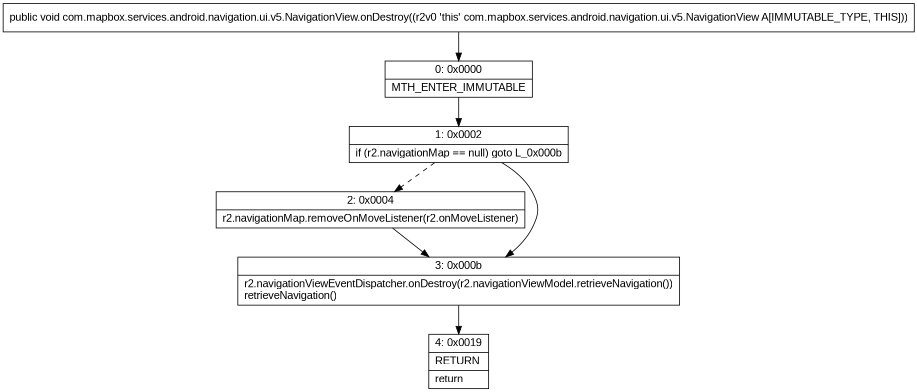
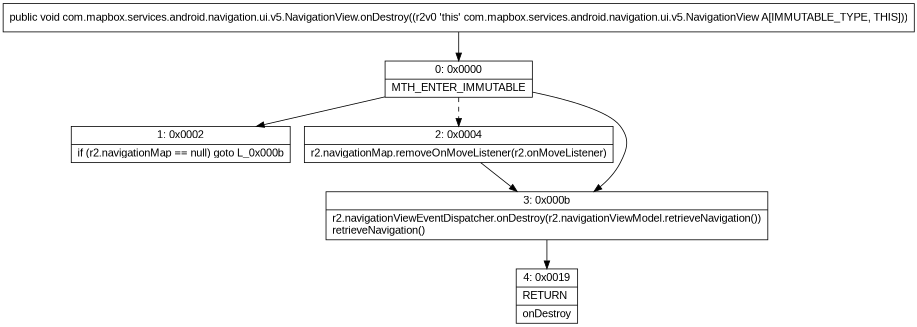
  digraph {
    fontname="Liberation Sans"
    node [fontname="Liberation Sans" shape=record]
    edge [fontname="Liberation Sans"]
    n1 [label="{0\:\ 0x0000|MTH_ENTER_IMMUTABLE\l}"]
    n2 [label="{1\:\ 0x0002|if (r2.navigationMap == null) goto L_0x000b\l}"]
    n3 [label="{2\:\ 0x0004|r2.navigationMap.removeOnMoveListener(r2.onMoveListener)\l}"]
    n4 [label="{3\:\ 0x000b|r2.navigationViewEventDispatcher.onDestroy(r2.navigationViewModel.retrieveNavigation())\lretrieveNavigation()\l}"]
-   n5 [label="{4\:\ 0x0019|RETURN\l|return\l}"]
+   n5 [label="{4\:\ 0x0019|RETURN\l|onDestroy\l}"]
    n6 [label="{public void com.mapbox.services.android.navigation.ui.v5.NavigationView.onDestroy((r2v0 'this' com.mapbox.services.android.navigation.ui.v5.NavigationView A[IMMUTABLE_TYPE, THIS])) }"]
    n1 -> n2
-   n2 -> n3 [style=dashed]
-   n2 -> n4
+   n1 -> n3 [style=dashed]
+   n1 -> n4
    n3 -> n4
    n4 -> n5
    n6 -> n1
  }
